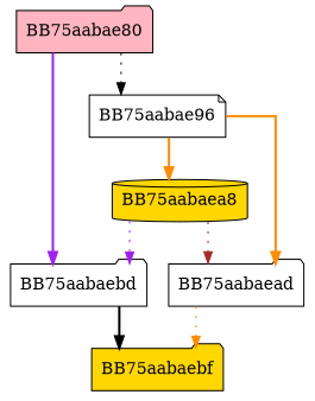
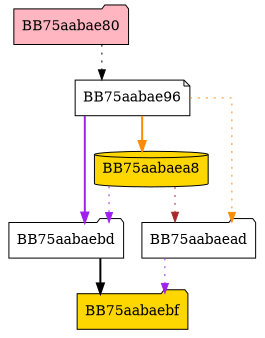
  digraph {
    splines=ortho
    node [fillcolor=white shape=folder style=filled]
    edge [color=darkorange style=bold]
    BB75aabae80 [fillcolor=lightpink]
    BB75aabaebd
    BB75aabae96 [shape=note]
    BB75aabaebf [fillcolor=gold]
    BB75aabaead
    BB75aabaea8 [fillcolor=gold shape=cylinder]
-   BB75aabae80 -> BB75aabaebd [color=purple]
+   BB75aabae96 -> BB75aabaebd [color=purple]
    BB75aabae80 -> BB75aabae96 [color=black style=dotted]
    BB75aabaebd -> BB75aabaebf [color=black]
-   BB75aabae96 -> BB75aabaead
+   BB75aabae96 -> BB75aabaead [style=dotted]
    BB75aabae96 -> BB75aabaea8
-   BB75aabaead -> BB75aabaebf [style=dotted]
+   BB75aabaead -> BB75aabaebf [color=purple style=dotted]
    BB75aabaea8 -> BB75aabaebd [color=purple style=dotted]
    BB75aabaea8 -> BB75aabaead [color=brown style=dotted]
  }
